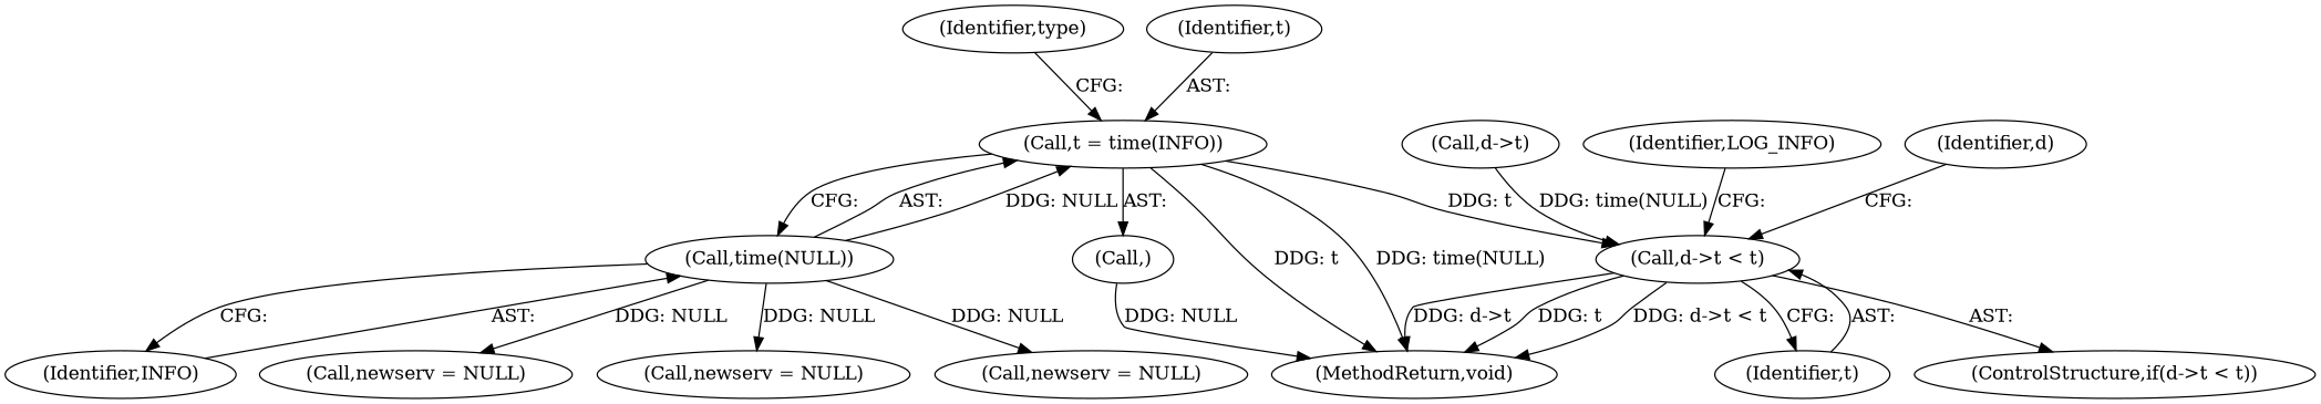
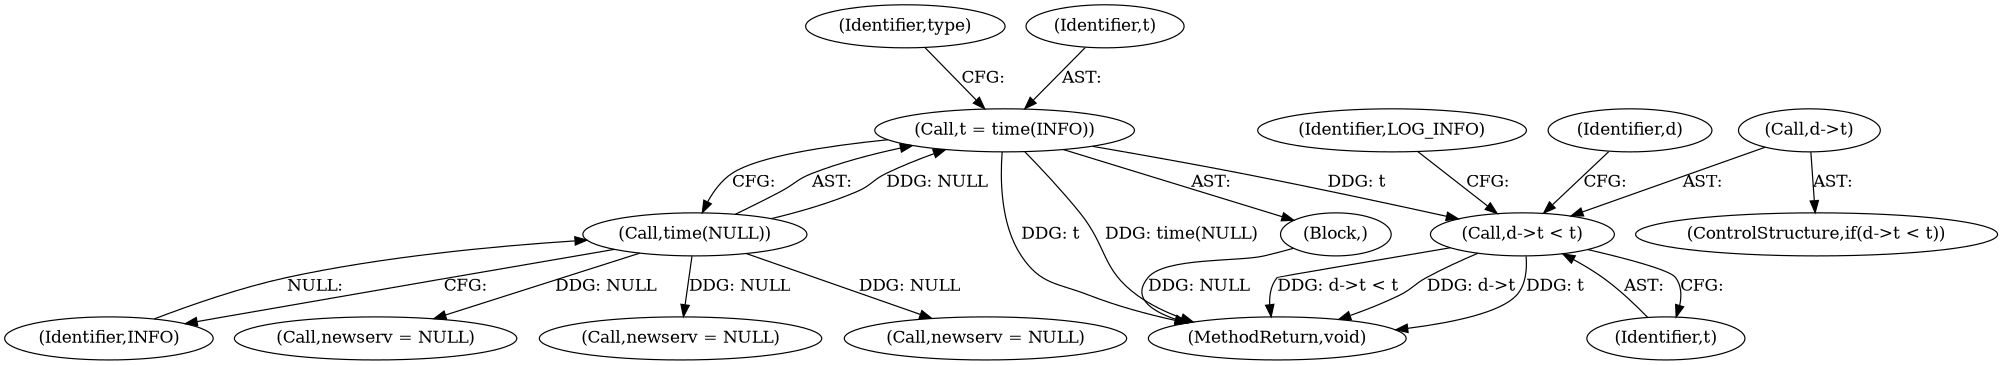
  digraph {
    n1 [label="(Call,d->t < t)"]
    n2 [label="(ControlStructure,if(d->t < t))"]
    n3 [label="(MethodReturn,void)"]
    n4 [label="(Identifier,t)"]
    n5 [label="(Call,t = time(INFO))"]
    n6 [label="(Call,time(NULL))"]
-   n7 [label="(Call,)"]
+   n7 [label="(Block,)"]
    n8 [label="(Call,newserv = NULL)"]
    n9 [label="(Identifier,INFO)"]
    n10 [label="(Call,newserv = NULL)"]
    n11 [label="(Call,newserv = NULL)"]
    n12 [label="(Identifier,type)"]
    n13 [label="(Identifier,t)"]
    n14 [label="(Call,d->t)"]
    n15 [label="(Identifier,LOG_INFO)"]
    n16 [label="(Identifier,d)"]
-   n1 -> n2 [label="AST: "]
+   n14 -> n2 [label="AST: "]
    n1 -> n3 [label="DDG: d->t < t"]
    n1 -> n3 [label="DDG: d->t"]
    n1 -> n3 [label="DDG: t"]
    n1 -> n4 [label="CFG: "]
    n4 -> n1 [label="AST: "]
    n5 -> n1 [label="DDG: t"]
    n5 -> n3 [label="DDG: t"]
    n5 -> n3 [label="DDG: time(NULL)"]
    n5 -> n6 [label="CFG: "]
    n5 -> n7 [label="AST: "]
    n6 -> n5 [label="AST: "]
    n6 -> n5 [label="DDG: NULL"]
    n6 -> n8 [label="DDG: NULL"]
    n6 -> n9 [label="CFG: "]
    n6 -> n10 [label="DDG: NULL"]
    n6 -> n11 [label="DDG: NULL"]
    n7 -> n3 [label="DDG: NULL"]
-   n9 -> n6 [label="AST: "]
+   n9 -> n6 [label="NULL: "]
    n12 -> n5 [label="CFG: "]
    n13 -> n5 [label="AST: "]
-   n14 -> n1 [label="DDG: time(NULL)"]
+   n14 -> n1 [label="AST: "]
    n15 -> n1 [label="CFG: "]
    n16 -> n1 [label="CFG: "]
  }
